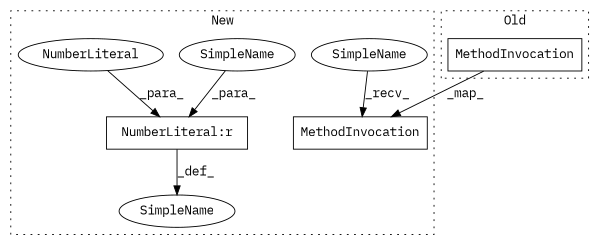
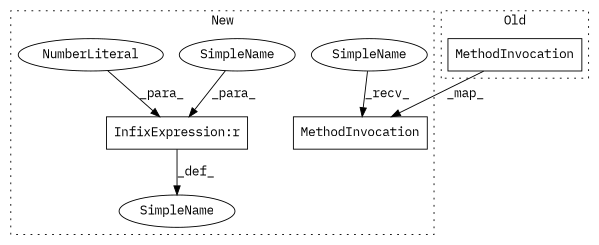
  digraph {
    fontname="IBM Plex Mono"
    node [a=42 fontname="IBM Plex Mono" shape=ellipse]
    edge [fontname="IBM Plex Mono"]
    n1 [a=32 l="8,1" label=MethodInvocation s="1530,1550" shape=box]
    n2 [a=34 l=1 label=NumberLiteral s=1341]
    n3 [label=SimpleName]
    n4 [label=SimpleName]
    n5 [l=5 label=SimpleName s=1471]
-   n6 [a=27 l=4 label="NumberLiteral:r" s=1337 shape=box]
+   n6 [a=27 l=4 label="InfixExpression:r" s=1337 shape=box]
    n7 [a=32 l="8,1" label=MethodInvocation s="1398,1418" shape=box]
    subgraph cluster_1 {
      label=New
      style=dotted
      n1
      n2
      n3
      n4
      n5
      n6
    }
    subgraph cluster_2 {
      label=Old
      style=dotted
      n7
    }
    n2 -> n6 [label=_para_]
    n3 -> n6 [label=_para_]
    n5 -> n1 [label=_recv_]
    n6 -> n4 [label=_def_]
    n7 -> n1 [label=_map_]
  }
